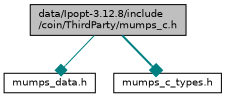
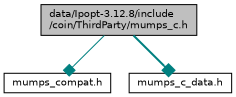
  digraph {
    node [color=black fillcolor=white fontname=Helvetica fontsize=10 shape=record style=filled]
    edge [arrowhead=box color=teal fontname=Helvetica fontsize=10 labelfontname=Helvetica labelfontsize=10]
    n1 [fillcolor=grey75 fontcolor=black height=0.2 label="data/Ipopt-3.12.8/include\l/coin/ThirdParty/mumps_c.h" width=0.4]
-   n2 [height=0.2 label="mumps_data.h" width=0.4]
-   n3 [height=0.2 label="mumps_c_types.h" width=0.4]
+   n2 [height=0.2 label="mumps_compat.h" width=0.4]
+   n3 [height=0.2 label="mumps_c_data.h" width=0.4]
    n1 -> n2 [style=solid]
    n1 -> n3 [style=bold]
  }
